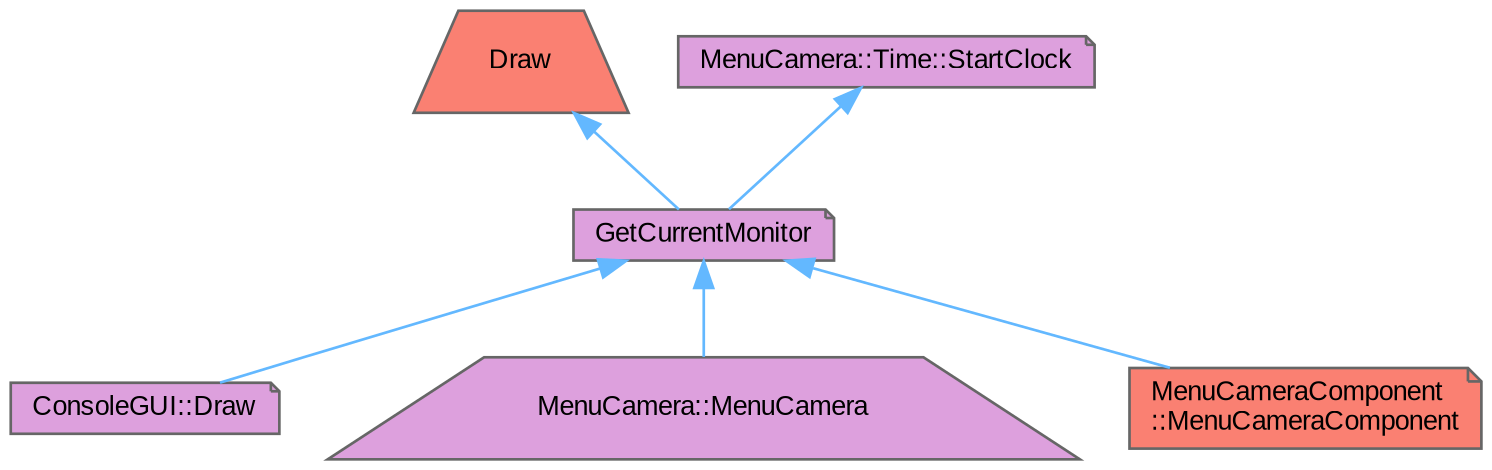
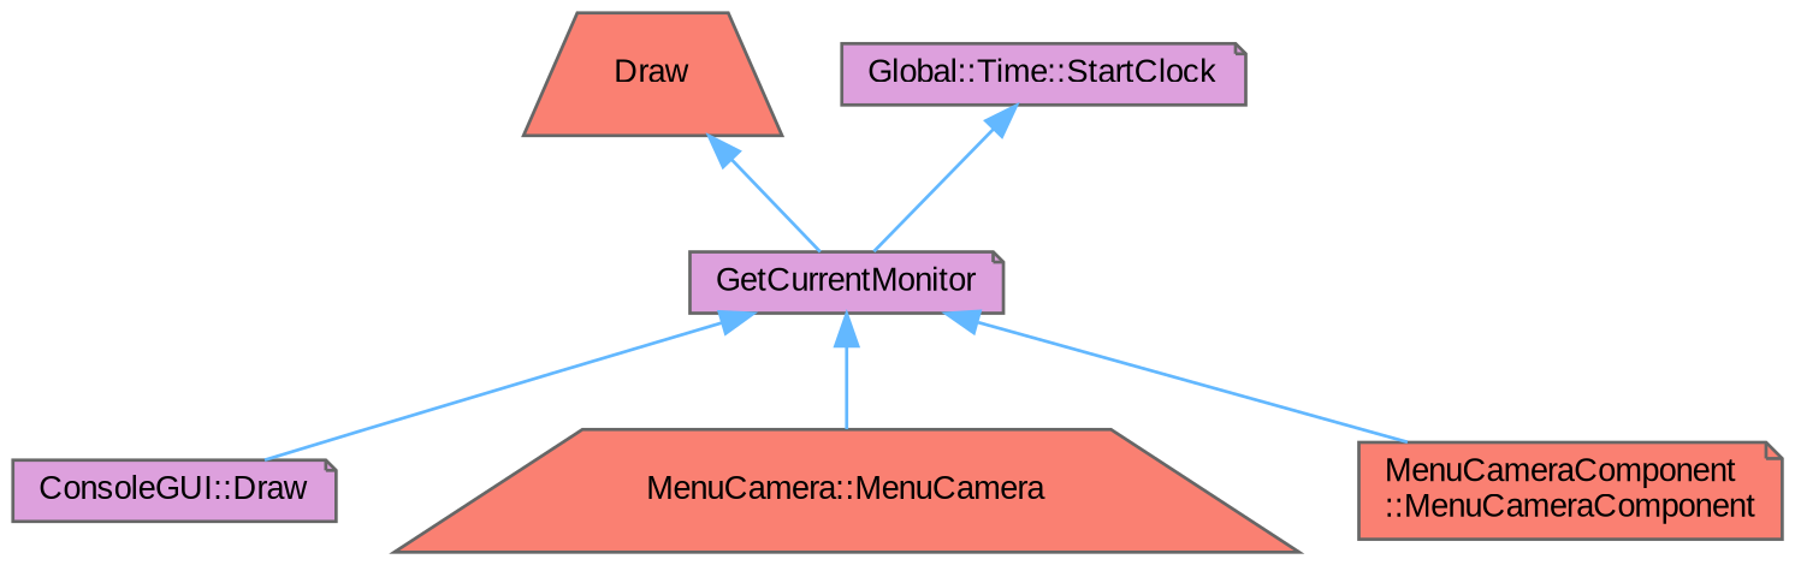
  digraph {
    fontname="Liberation Sans"
    rankdir=TB
    node [color=grey40 fillcolor=salmon fontname="Liberation Sans" fontsize=10 shape=note style=filled]
    edge [color=steelblue1 dir=back fontname="Liberation Sans" fontsize=10 labelfontname=Helvetica labelfontsize=10 style=solid]
    n1 [color=gray40 fontcolor=black height=0.2 label=Draw shape=trapezium width=0.4]
    n2 [fillcolor=plum height=0.2 label=GetCurrentMonitor width=0.4]
    n3 [fillcolor=plum height=0.2 label="ConsoleGUI::Draw" width=0.4]
-   n4 [fillcolor=plum height=0.2 label="MenuCamera::MenuCamera" shape=trapezium width=0.4]
+   n4 [height=0.2 label="MenuCamera::MenuCamera" shape=trapezium width=0.4]
    n5 [height=0.2 label="MenuCameraComponent\l::MenuCameraComponent" width=0.4]
-   n6 [fillcolor=plum height=0.2 label="MenuCamera::Time::StartClock" width=0.4]
+   n6 [fillcolor=plum height=0.2 label="Global::Time::StartClock" width=0.4]
    n1 -> n2
    n2 -> n3
    n2 -> n4
    n2 -> n5
    n6 -> n2
  }
